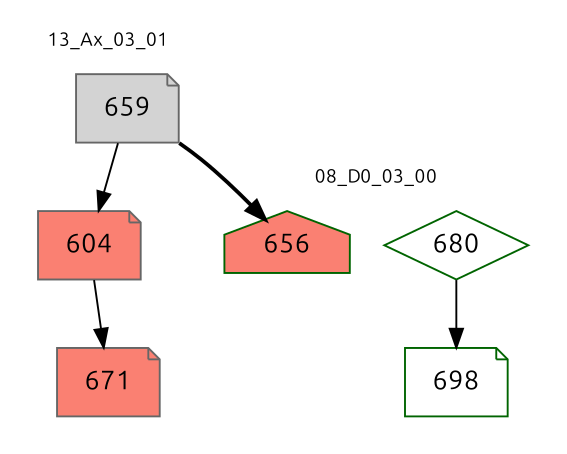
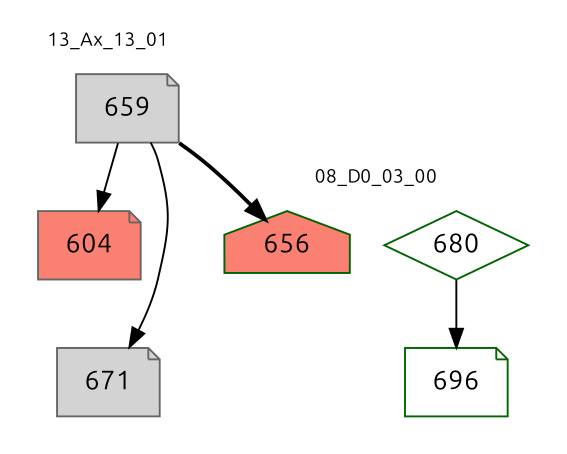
  digraph {
    fontname=Ubuntu
    node [color=gray40 fillcolor=lightgrey fontname=Ubuntu shape=note style=filled]
    edge [color=black fontname=Ubuntu style=solid]
    n1 [label=659]
    n2 [fillcolor=salmon label=604]
-   n3 [fillcolor=salmon label=671]
+   n3 [label=671]
    n4 [color=darkgreen fillcolor=white label=680 shape=diamond]
    n5 [color=darkgreen fillcolor=salmon label=656 shape=house]
-   n6 [color=darkgreen fillcolor=white label=698]
+   n6 [color=darkgreen fillcolor=white label=696]
    subgraph cluster_1 {
      color=white
      fontsize=10
-     label="13_Ax_03_01"
+     label="13_Ax_13_01"
      n1
      n2
      n3
    }
    subgraph cluster_2 {
      color=white
      fontsize=10
      label="08_D0_03_00"
      n4
      n5
      n6
    }
    n1 -> n2
-   n2 -> n3
+   n1 -> n3
    n1 -> n5 [style=bold]
    n4 -> n6
  }
